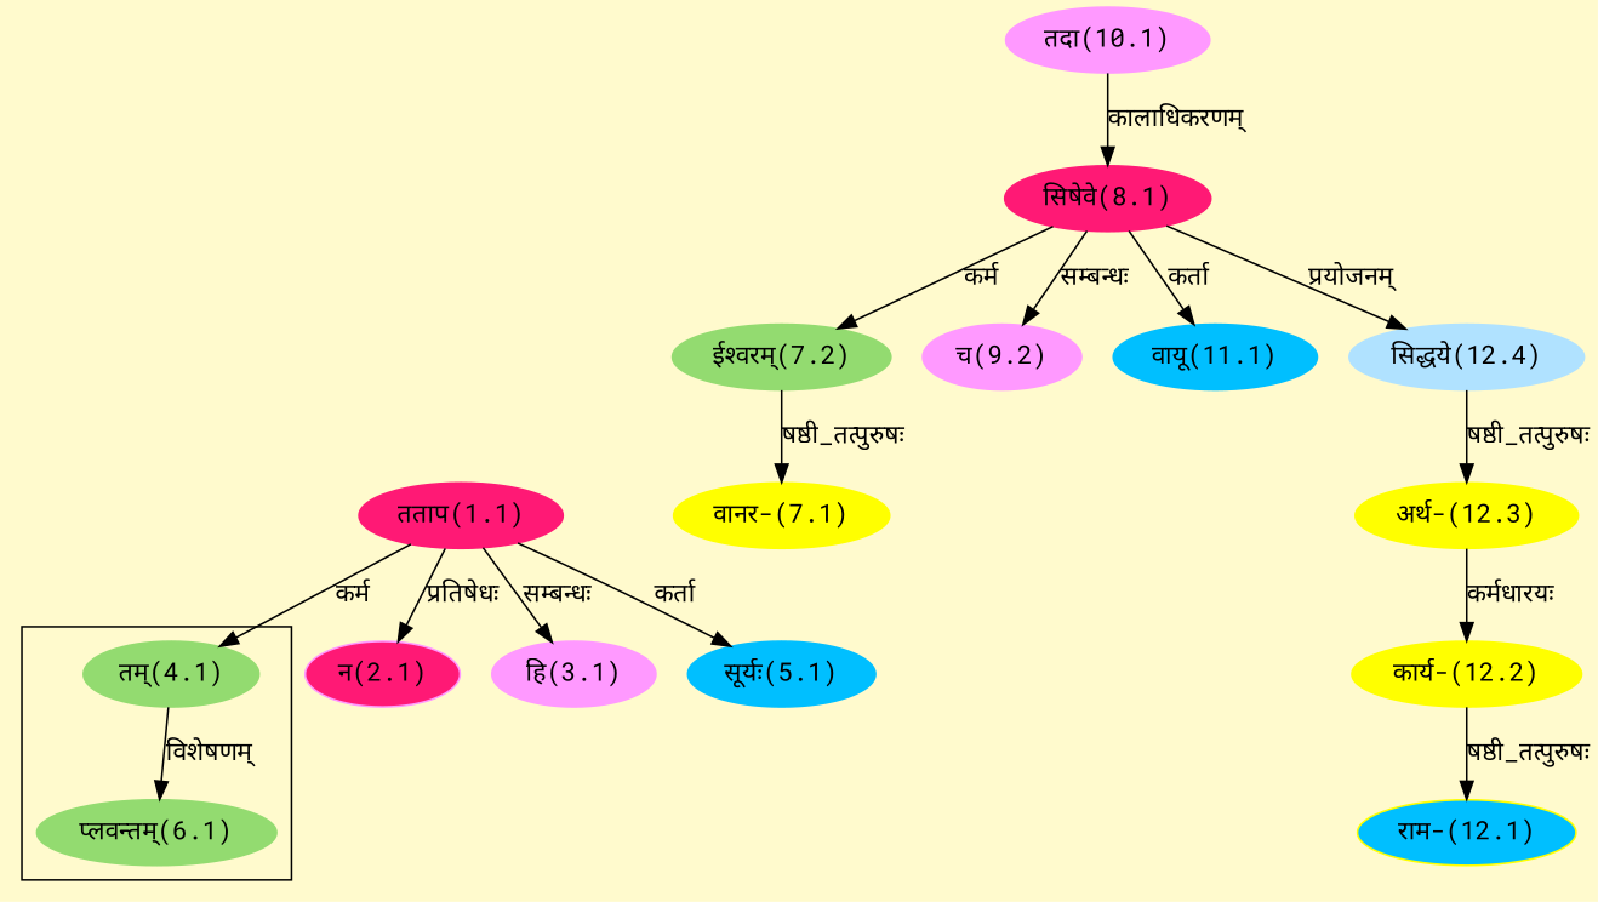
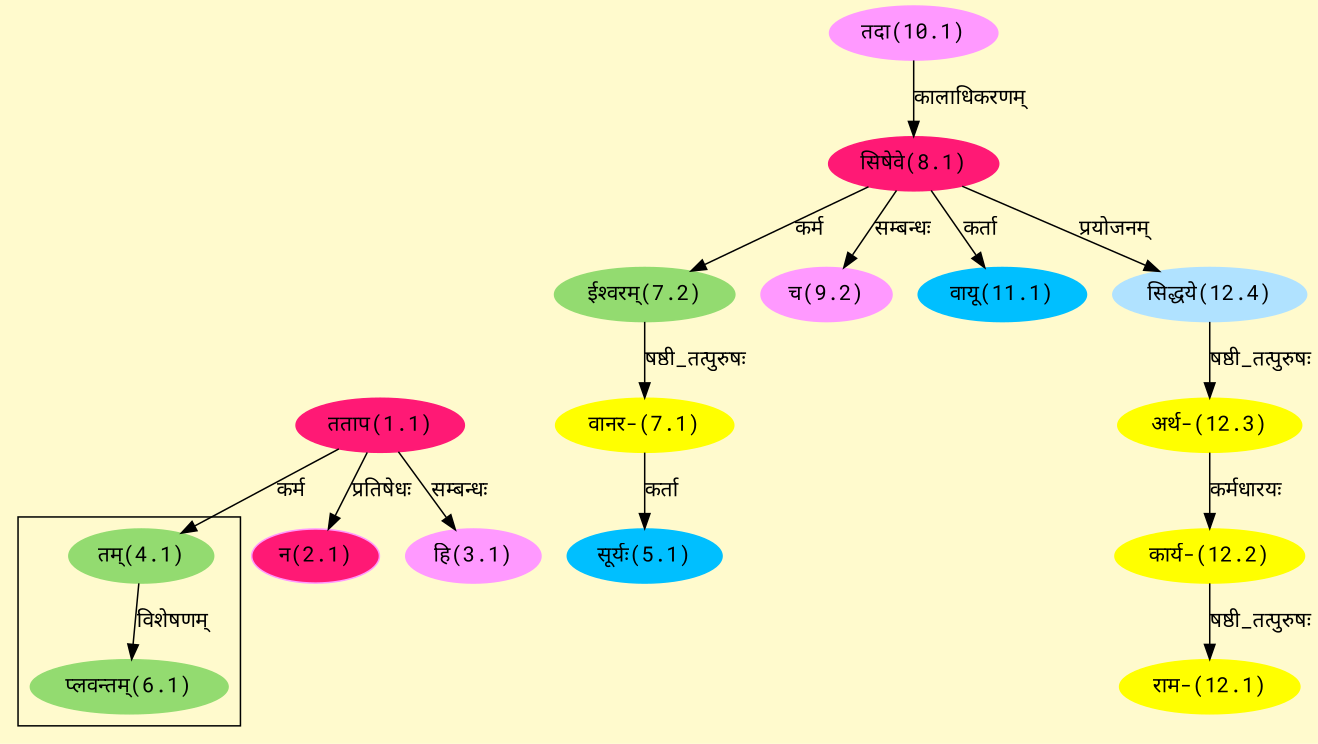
  digraph {
    bgcolor=lemonchiffon1
    compound=true
    fontname="Roboto Mono"
    rankdir=BT
    node [color="#FF99FF" fontname="Roboto Mono" style=filled]
    edge [dir=back fontname="Roboto Mono"]
    n1 [color="#93DB70" label="प्लवन्तम्(6.1)"]
    n2 [color="#93DB70" label="तम्(4.1)"]
    n3 [color="#FF1975" label="तताप(1.1)"]
    n4 [fillcolor="#FF1975" label="न(2.1)"]
    n5 [label="हि(3.1)"]
    n6 [color="#00BFFF" label="सूर्यः(5.1)"]
    n7 [color="#FFFF00" label="वानर-(7.1)"]
    n8 [color="#93DB70" label="ईश्वरम्(7.2)"]
    n9 [color="#FF1975" label="सिषेवे(8.1)"]
    n10 [label="तदा(10.1)"]
    n11 [label="च(9.2)"]
    n12 [color="#00BFFF" label="वायू(11.1)"]
-   n13 [color="#FFFF00" label="राम-(12.1)" fillcolor="#00BFFF"]
+   n13 [color="#FFFF00" label="राम-(12.1)"]
    n14 [color="#FFFF00" label="कार्य-(12.2)"]
    n15 [color="#FFFF00" label="अर्थ-(12.3)"]
    n16 [color="#B0E2FF" label="सिद्धये(12.4)"]
    subgraph cluster_1 {
      n1
      n2
    }
    n1 -> n2 [label="विशेषणम्"]
    n2 -> n3 [label="कर्म"]
    n4 -> n3 [label="प्रतिषेधः"]
    n5 -> n3 [label="सम्बन्धः"]
-   n6 -> n3 [label="कर्ता"]
+   n6 -> n7 [label="कर्ता"]
    n7 -> n8 [label="षष्ठी_तत्पुरुषः"]
    n8 -> n9 [label="कर्म"]
    n9 -> n10 [label="कालाधिकरणम्"]
    n11 -> n9 [label="सम्बन्धः"]
    n12 -> n9 [label="कर्ता"]
    n13 -> n14 [label="षष्ठी_तत्पुरुषः"]
    n14 -> n15 [label="कर्मधारयः"]
    n15 -> n16 [label="षष्ठी_तत्पुरुषः"]
    n16 -> n9 [label="प्रयोजनम्"]
  }
